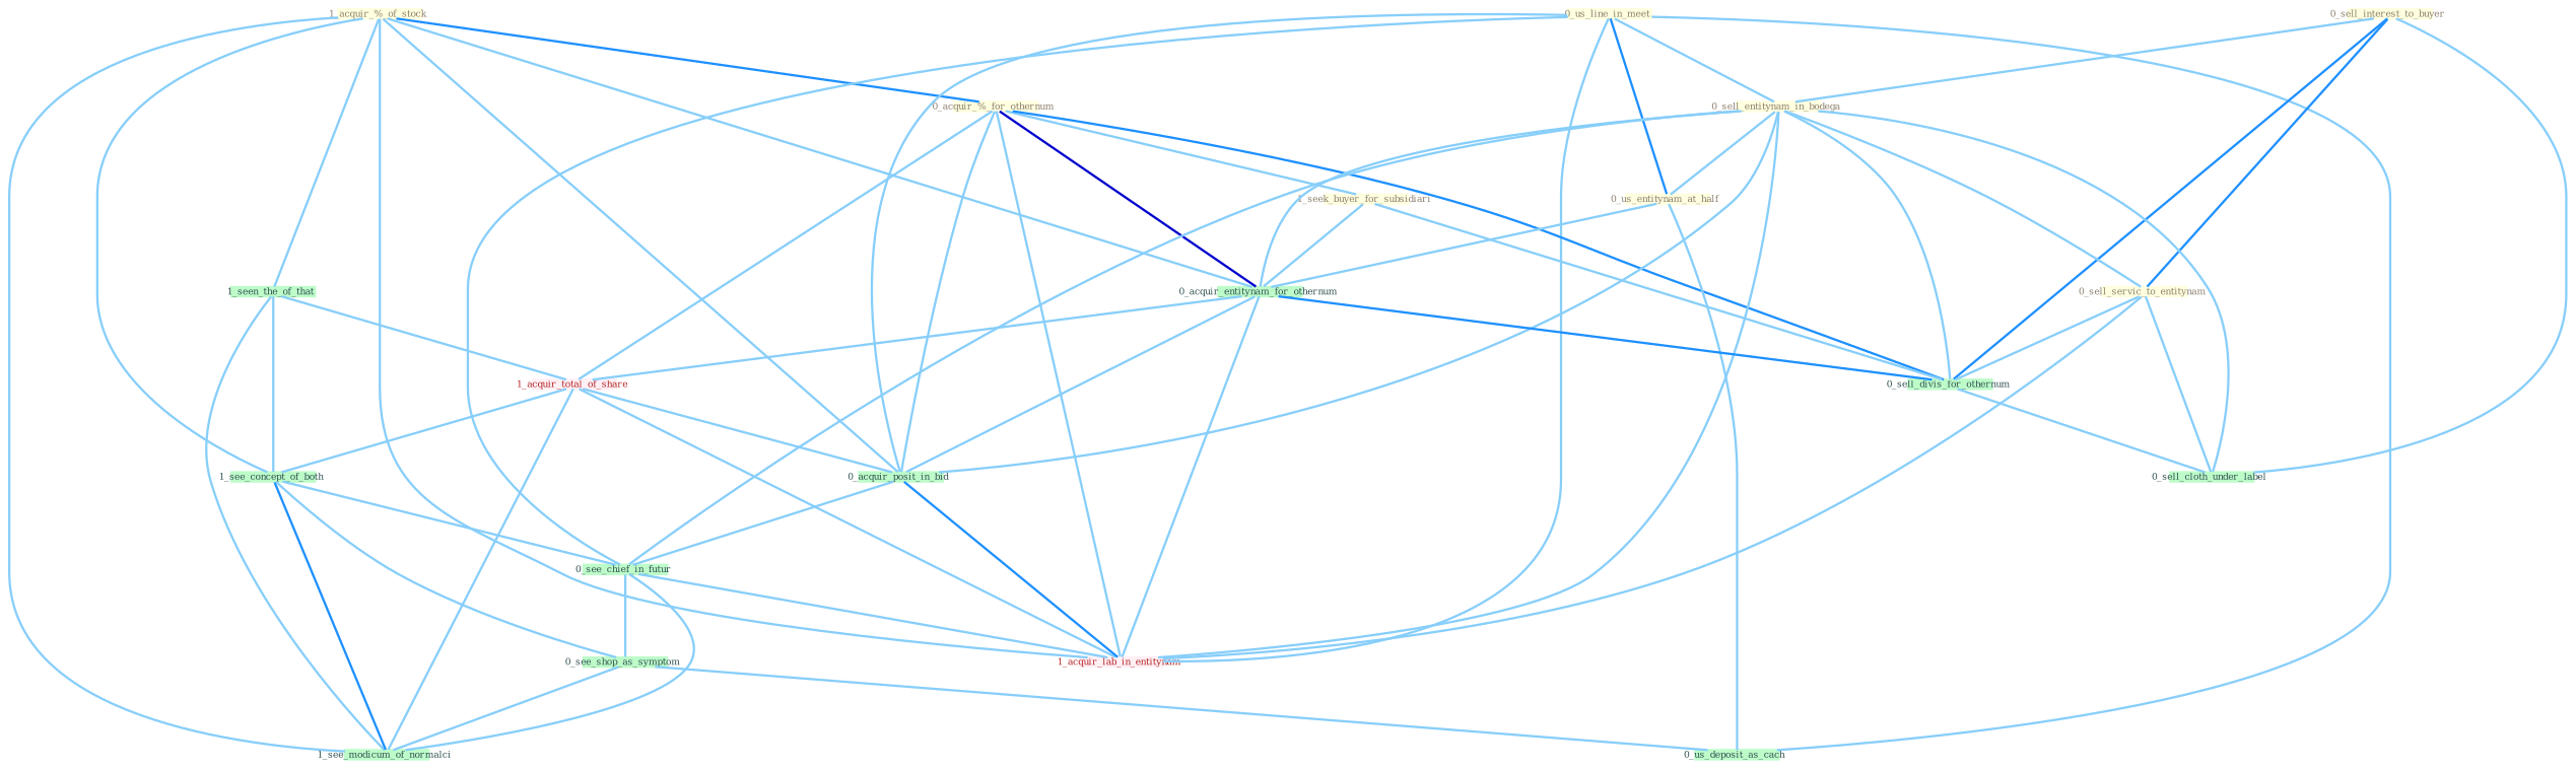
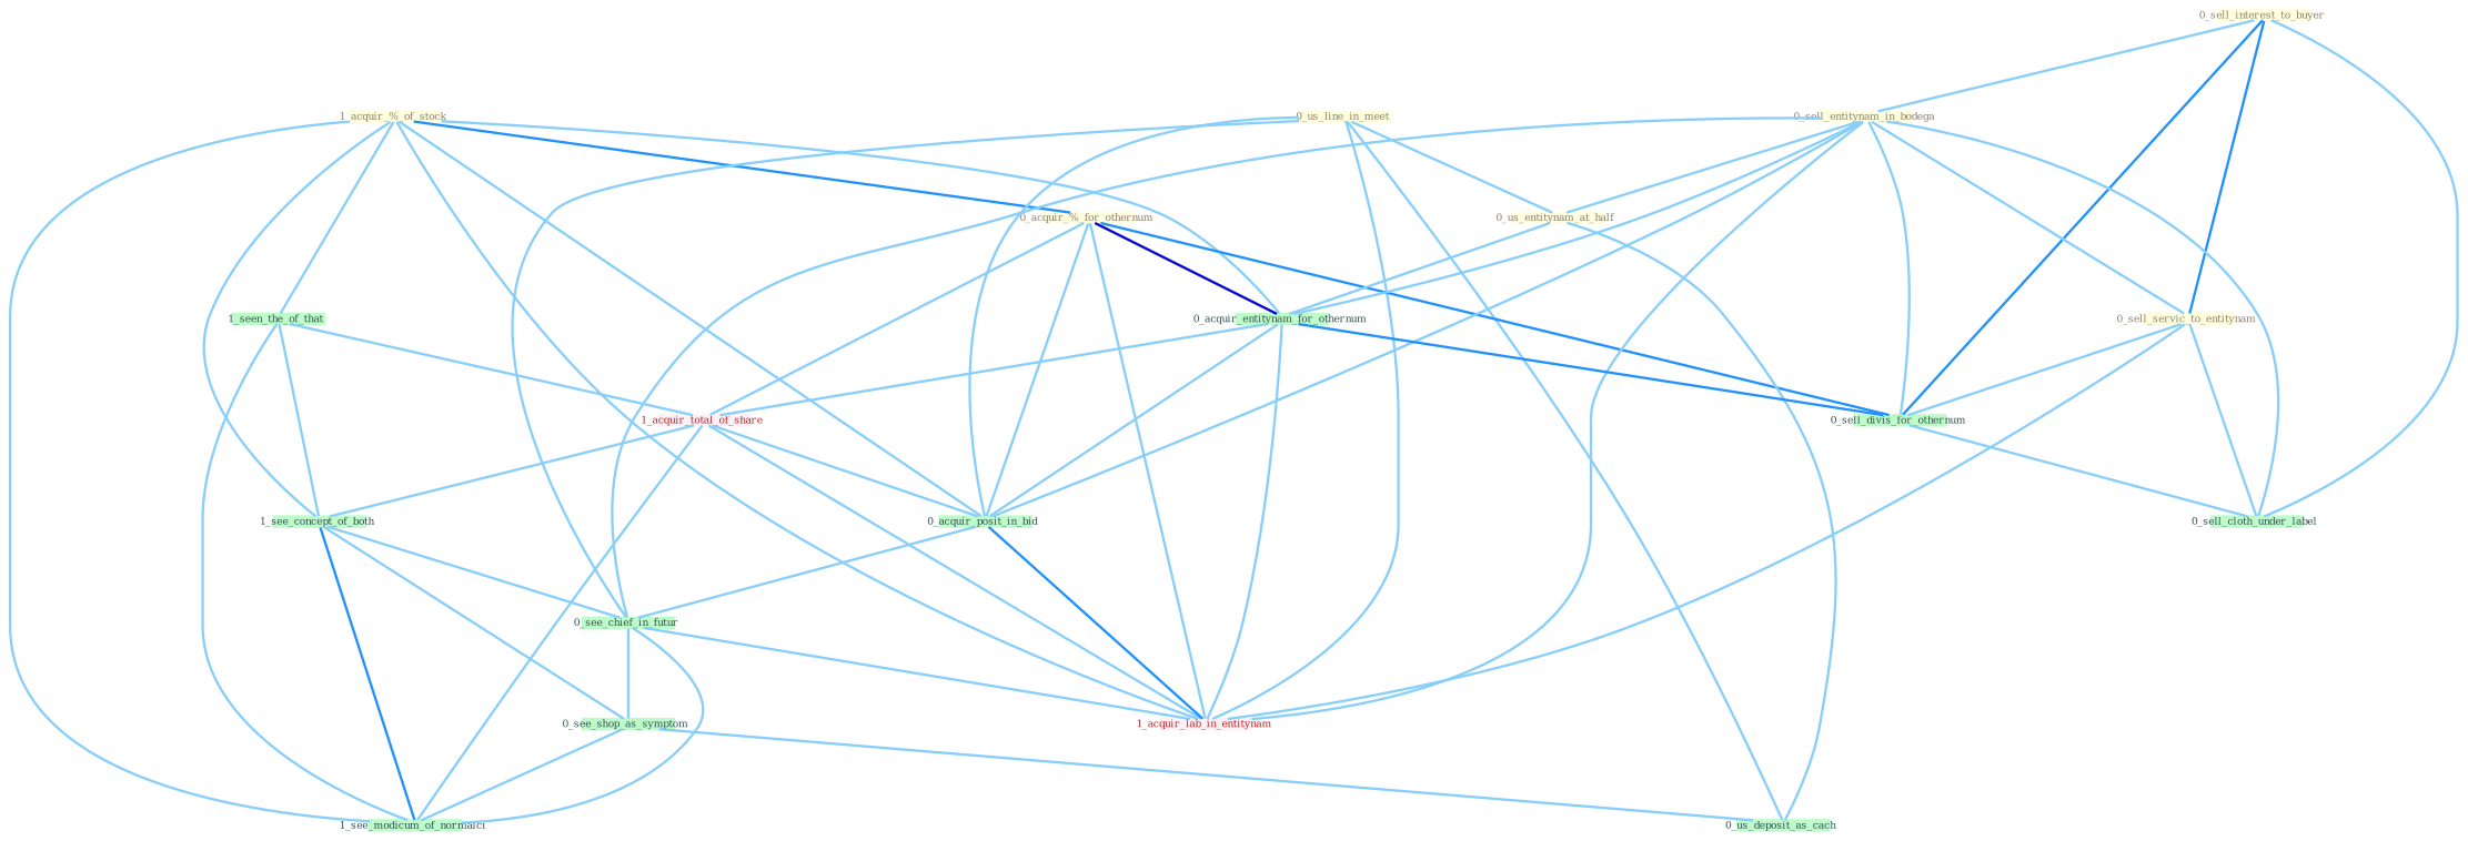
  graph {
    node [color="#BDFCC9" fixedsize=true fontcolor="#2f4f4f" fontsize=4 shape=polygon style=filled]
    edge [color="#87cefa" w=1]
    "1_acquir_%_of_stock " [color="#ffffe0" fontcolor="#8b7d6b" height=.06 width=.5]
    "0_us_line_in_meet " [color="#ffffe0" fontcolor="#8b7d6b" height=.06 width=.5]
    "0_sell_interest_to_buyer " [color="#ffffe0" fontcolor="#8b7d6b" height=.06 width=.5]
    "0_acquir_%_for_othernum " [color="#ffffe0" fontcolor="#8b7d6b" height=.06 width=.5]
    "0_sell_entitynam_in_bodega " [color="#ffffe0" fontcolor="#8b7d6b" height=.06 width=.5]
-   "1_seek_buyer_for_subsidiari " [color="#ffffe0" fontcolor="#8b7d6b" height=.06 width=.5]
    "0_us_entitynam_at_half " [color="#ffffe0" fontcolor="#8b7d6b" height=.06 width=.5]
    "0_sell_servic_to_entitynam " [color="#ffffe0" fontcolor="#8b7d6b" height=.06 width=.5]
    "1_acquir_total_of_share " [color="#fff0f5" fontcolor="#b22222" height=.06 width=.5]
    "1_acquir_lab_in_entitynam " [color="#fff0f5" fontcolor="#b22222" height=.06 width=.5]
    "0_acquir_entitynam_for_othernum " [height=.06 width=.5]
    "1_seen_the_of_that " [height=.06 width=.5]
    "0_acquir_posit_in_bid " [height=.06 width=.5]
    "1_see_concept_of_both " [height=.06 width=.5]
    "1_see_modicum_of_normalci " [height=.06 width=.5]
    "0_see_chief_in_futur " [height=.06 width=.5]
    "0_us_deposit_as_cach " [height=.06 width=.5]
    "0_sell_divis_for_othernum " [height=.06 width=.5]
    "0_sell_cloth_under_label " [height=.06 width=.5]
    "0_see_shop_as_symptom " [height=.06 width=.5]
    subgraph sub_1 {
      "1_acquir_%_of_stock "
      "0_us_line_in_meet "
      "0_sell_interest_to_buyer "
      "0_acquir_%_for_othernum "
      "0_sell_entitynam_in_bodega "
-     "1_seek_buyer_for_subsidiari "
      "0_us_entitynam_at_half "
      "0_sell_servic_to_entitynam "
    }
    subgraph sub_2 {
      "1_acquir_total_of_share "
      "1_acquir_lab_in_entitynam "
    }
    "1_acquir_%_of_stock " -- "0_acquir_%_for_othernum " [color="#1e90ff" w=2]
    "1_acquir_%_of_stock " -- "1_acquir_lab_in_entitynam "
    "1_acquir_%_of_stock " -- "0_acquir_entitynam_for_othernum "
    "1_acquir_%_of_stock " -- "1_seen_the_of_that "
    "1_acquir_%_of_stock " -- "0_acquir_posit_in_bid "
    "1_acquir_%_of_stock " -- "1_see_concept_of_both "
    "1_acquir_%_of_stock " -- "1_see_modicum_of_normalci "
-   "0_us_line_in_meet " -- "0_sell_entitynam_in_bodega "
-   "0_us_line_in_meet " -- "0_us_entitynam_at_half " [color="#1e90ff"]
+   "0_us_line_in_meet " -- "0_us_entitynam_at_half "
    "0_us_line_in_meet " -- "1_acquir_lab_in_entitynam "
    "0_us_line_in_meet " -- "0_acquir_posit_in_bid "
    "0_us_line_in_meet " -- "0_see_chief_in_futur "
    "0_us_line_in_meet " -- "0_us_deposit_as_cach "
    "0_sell_interest_to_buyer " -- "0_sell_entitynam_in_bodega "
    "0_sell_interest_to_buyer " -- "0_sell_servic_to_entitynam " [color="#1e90ff" w=2]
    "0_sell_interest_to_buyer " -- "0_sell_divis_for_othernum " [color="#1e90ff"]
    "0_sell_interest_to_buyer " -- "0_sell_cloth_under_label "
-   "0_acquir_%_for_othernum " -- "1_seek_buyer_for_subsidiari "
    "0_acquir_%_for_othernum " -- "1_acquir_total_of_share "
    "0_acquir_%_for_othernum " -- "1_acquir_lab_in_entitynam "
    "0_acquir_%_for_othernum " -- "0_acquir_entitynam_for_othernum " [color="#0000cd" w=3]
    "0_acquir_%_for_othernum " -- "0_acquir_posit_in_bid "
    "0_acquir_%_for_othernum " -- "0_sell_divis_for_othernum " [color="#1e90ff" w=2]
    "0_sell_entitynam_in_bodega " -- "0_us_entitynam_at_half "
    "0_sell_entitynam_in_bodega " -- "0_sell_servic_to_entitynam "
    "0_sell_entitynam_in_bodega " -- "1_acquir_lab_in_entitynam "
    "0_sell_entitynam_in_bodega " -- "0_acquir_entitynam_for_othernum "
    "0_sell_entitynam_in_bodega " -- "0_acquir_posit_in_bid "
    "0_sell_entitynam_in_bodega " -- "0_see_chief_in_futur "
    "0_sell_entitynam_in_bodega " -- "0_sell_divis_for_othernum "
    "0_sell_entitynam_in_bodega " -- "0_sell_cloth_under_label "
-   "1_seek_buyer_for_subsidiari " -- "0_acquir_entitynam_for_othernum "
-   "1_seek_buyer_for_subsidiari " -- "0_sell_divis_for_othernum "
    "0_us_entitynam_at_half " -- "0_acquir_entitynam_for_othernum "
    "0_us_entitynam_at_half " -- "0_us_deposit_as_cach "
    "0_sell_servic_to_entitynam " -- "1_acquir_lab_in_entitynam "
    "0_sell_servic_to_entitynam " -- "0_sell_divis_for_othernum "
    "0_sell_servic_to_entitynam " -- "0_sell_cloth_under_label "
    "1_acquir_total_of_share " -- "1_acquir_lab_in_entitynam "
    "1_acquir_total_of_share " -- "0_acquir_posit_in_bid "
    "1_acquir_total_of_share " -- "1_see_concept_of_both "
    "1_acquir_total_of_share " -- "1_see_modicum_of_normalci "
    "0_acquir_entitynam_for_othernum " -- "1_acquir_total_of_share "
    "0_acquir_entitynam_for_othernum " -- "1_acquir_lab_in_entitynam "
    "0_acquir_entitynam_for_othernum " -- "0_acquir_posit_in_bid "
    "0_acquir_entitynam_for_othernum " -- "0_sell_divis_for_othernum " [color="#1e90ff" w=2]
    "1_seen_the_of_that " -- "1_acquir_total_of_share "
    "1_seen_the_of_that " -- "1_see_concept_of_both "
    "1_seen_the_of_that " -- "1_see_modicum_of_normalci "
    "0_acquir_posit_in_bid " -- "1_acquir_lab_in_entitynam " [color="#1e90ff" w=2]
    "0_acquir_posit_in_bid " -- "0_see_chief_in_futur "
    "1_see_concept_of_both " -- "1_see_modicum_of_normalci " [color="#1e90ff" w=2]
    "1_see_concept_of_both " -- "0_see_chief_in_futur "
    "1_see_concept_of_both " -- "0_see_shop_as_symptom "
    "0_see_chief_in_futur " -- "1_acquir_lab_in_entitynam "
    "0_see_chief_in_futur " -- "1_see_modicum_of_normalci "
    "0_see_chief_in_futur " -- "0_see_shop_as_symptom "
    "0_sell_divis_for_othernum " -- "0_sell_cloth_under_label "
    "0_see_shop_as_symptom " -- "1_see_modicum_of_normalci "
    "0_see_shop_as_symptom " -- "0_us_deposit_as_cach "
  }
